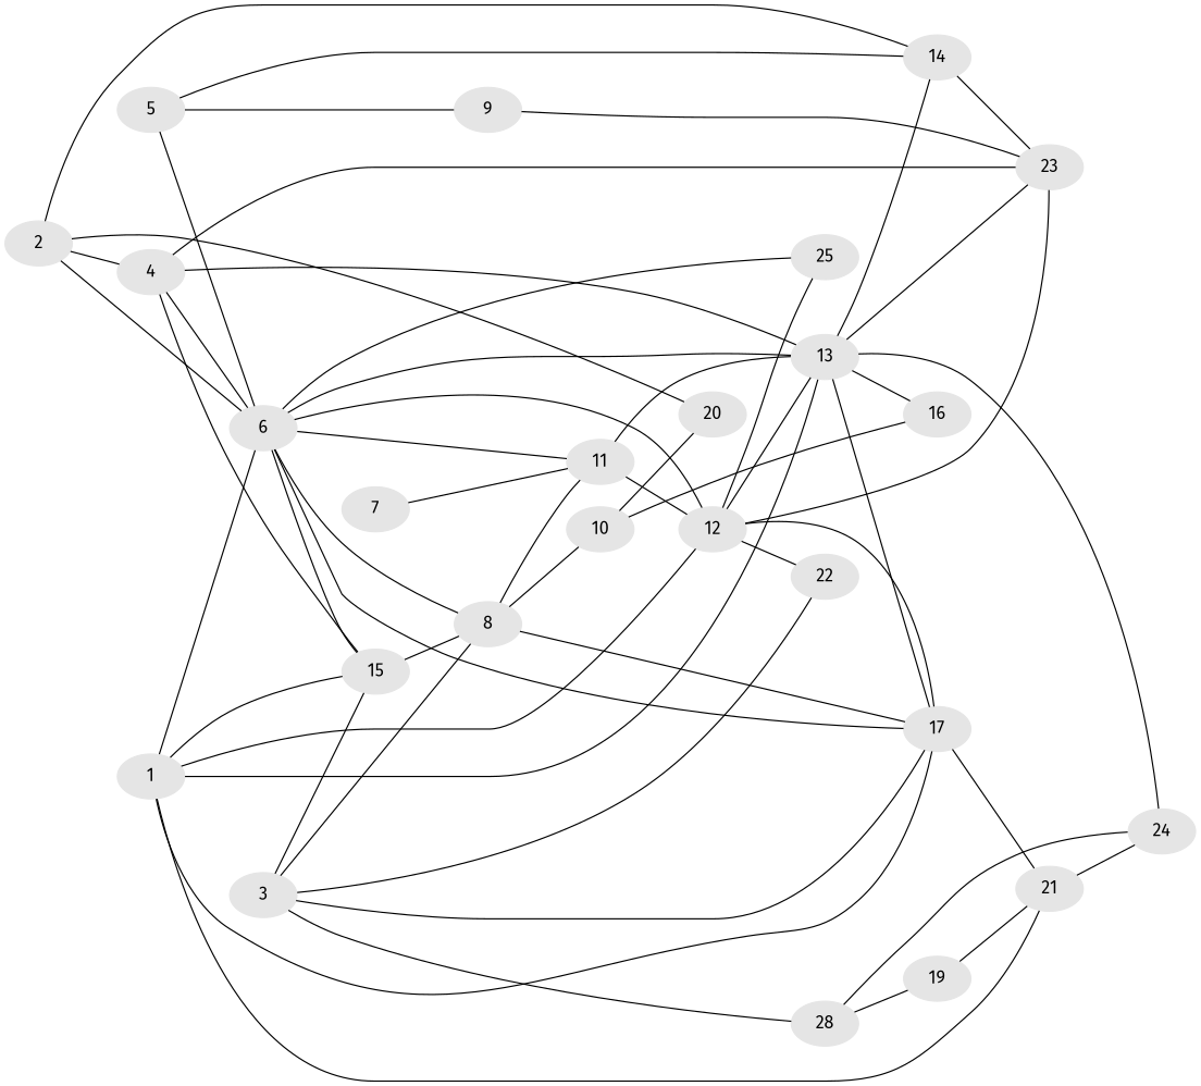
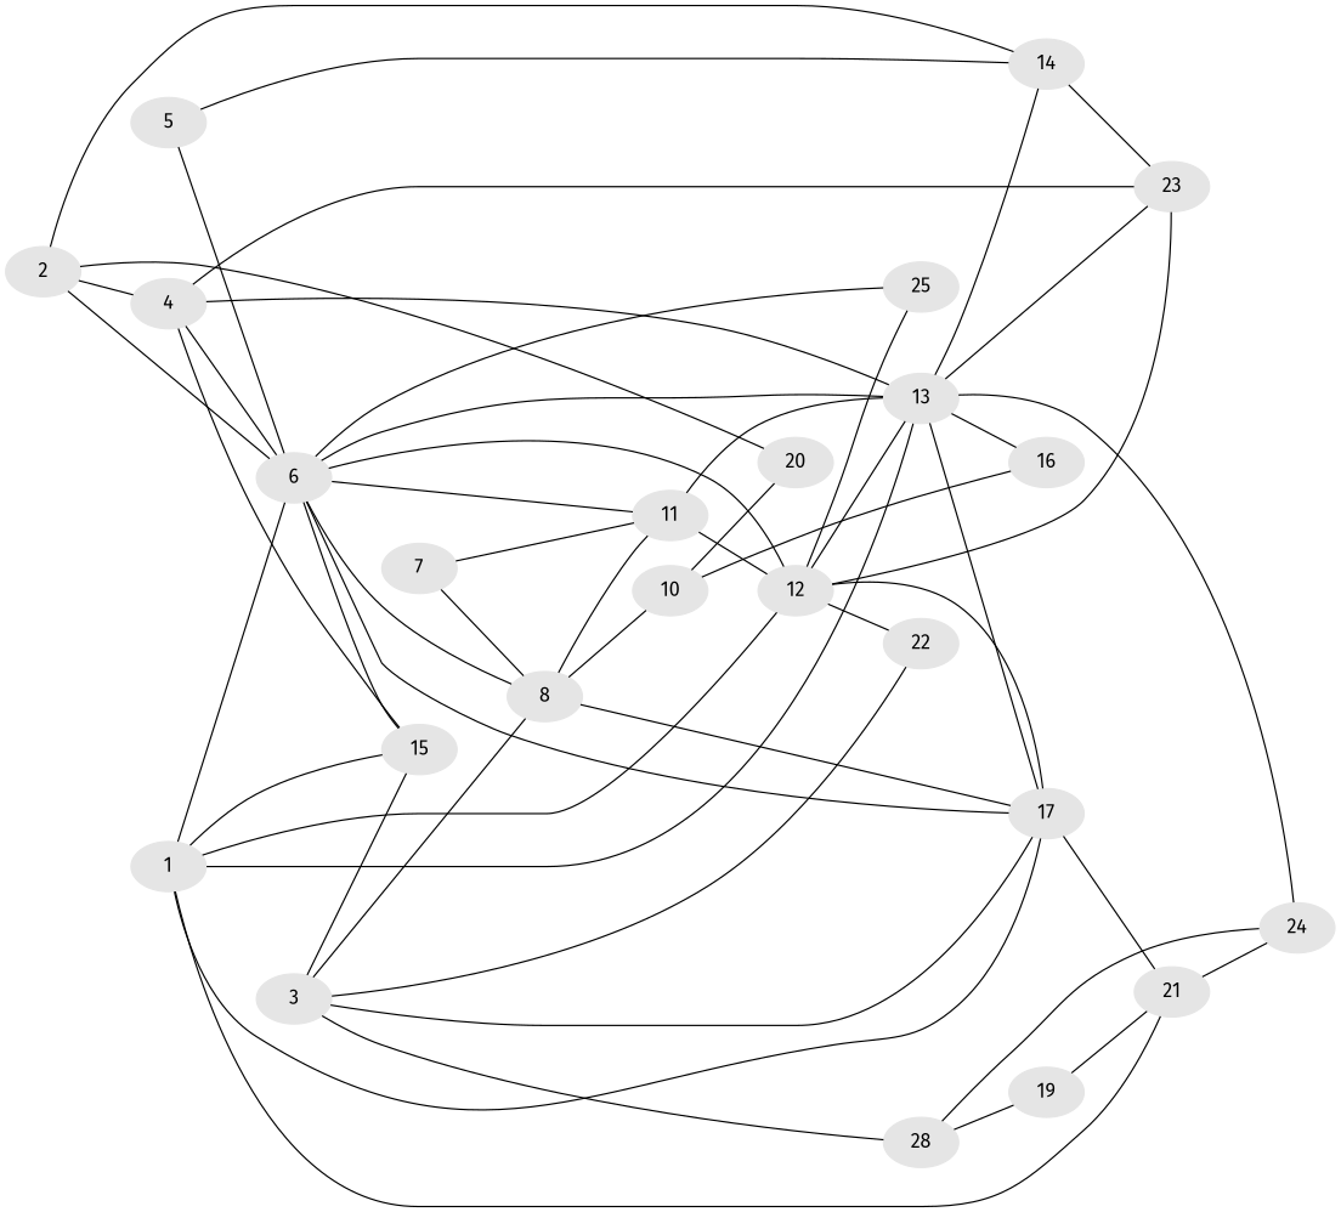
  graph {
    fontname="Fira Sans"
    rankdir=LR
    node [color=gray90 fontname="Fira Sans" style=filled]
    edge [fontname="Fira Sans" weight=1.0]
    1
    6
    12
    13
    15
    17
    21
    4
    23
    8
    11
    25
    22
    14
    16
    24
    2
    20
    3
    n20 [label=28]
    10
    19
    5
-   9
    7
    1 -- 6
    1 -- 12
    1 -- 13
    1 -- 15
    1 -- 17 [weight=2.0]
    1 -- 21
    6 -- 12
    6 -- 13
    6 -- 15
    6 -- 17 [weight=2.0]
    6 -- 8
    6 -- 11
    6 -- 25
    12 -- 13
    12 -- 17
    12 -- 23
    12 -- 25
    12 -- 22
    13 -- 17 [weight=2.0]
    13 -- 23
    13 -- 14
    13 -- 16 [weight=2.0]
    13 -- 24
    17 -- 21 [weight=2.0]
    21 -- 24
    4 -- 6
    4 -- 13 [weight=2.0]
    4 -- 15 [weight=2.0]
    4 -- 23
    8 -- 17 [weight=3.0]
    8 -- 11 [weight=2.0]
    8 -- 10
    11 -- 12
    11 -- 13 [weight=3.0]
    14 -- 23
    2 -- 6
    2 -- 4
    2 -- 14
    2 -- 20
    3 -- 15
    3 -- 17 [weight=3.0]
    3 -- 8 [weight=2.0]
    3 -- 22
    3 -- n20
    n20 -- 24
    n20 -- 19
    10 -- 16
    10 -- 20
    19 -- 21
    5 -- 6
    5 -- 14
-   5 -- 9
-   9 -- 23
-   15 -- 8
+   7 -- 8
    7 -- 11
  }
